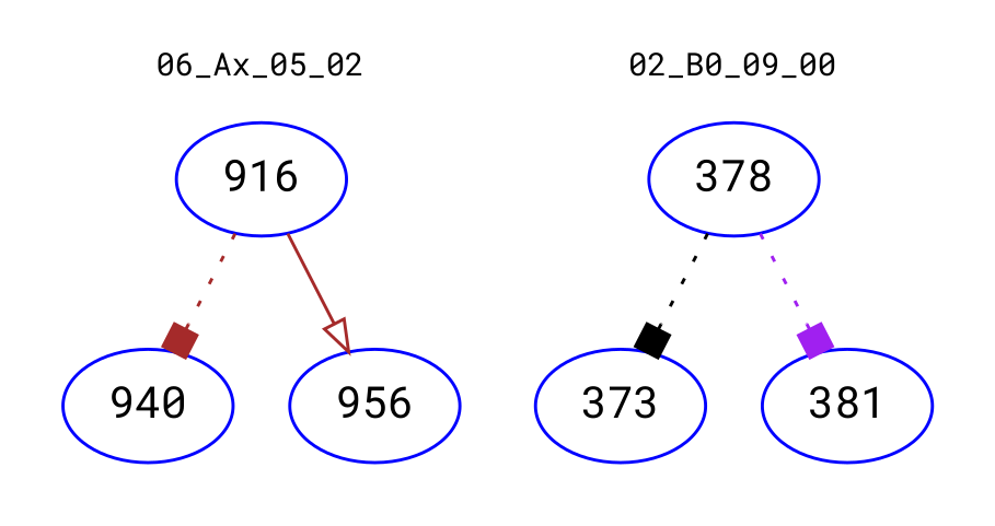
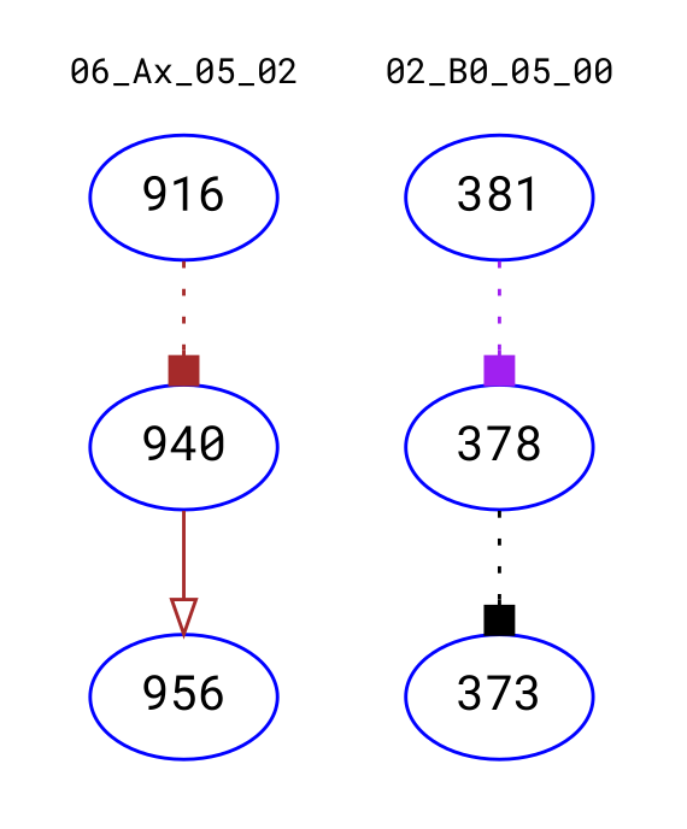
  digraph {
    fontname="Roboto Mono"
    node [color=blue fontname="Roboto Mono"]
    edge [arrowhead=box color=brown fontname="Roboto Mono" style=dotted]
    n1 [label=940]
    n2 [label=916]
    n3 [label=956]
    n4 [label=378]
    n5 [label=373]
    n6 [label=381]
    subgraph cluster_1 {
      color=white
      fontsize=10
      label="06_Ax_05_02"
      n1
      n2
      n3
    }
    subgraph cluster_2 {
      color=white
      fontsize=10
-     label="02_B0_09_00"
+     label="02_B0_05_00"
      n4
      n5
      n6
    }
-   n2 -> n3 [arrowhead=onormal style=solid]
+   n1 -> n3 [arrowhead=onormal style=solid]
    n2 -> n1
    n4 -> n5 [color=black]
-   n4 -> n6 [color=purple]
+   n6 -> n4 [color=purple]
  }
